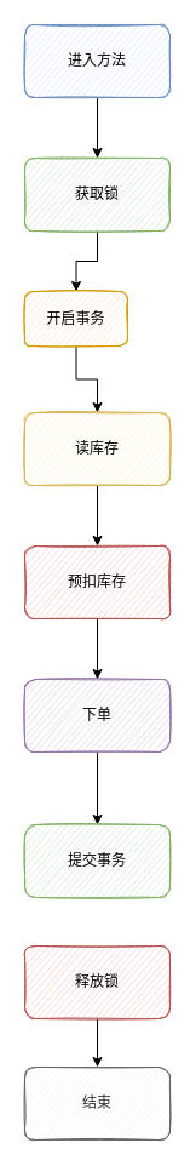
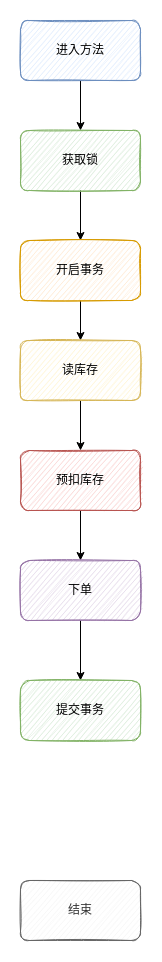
  <mxCell id="0" />
  <mxCell id="1" parent="0" />
  <mxCell id="2" value="" style="edgeStyle=orthogonalEdgeStyle;rounded=0;orthogonalLoop=1;jettySize=auto;html=1;" edge="1" parent="1" source="3" target="5"><mxGeometry relative="1" as="geometry" /></mxCell>
  <mxCell id="3" value="进入方法" style="whiteSpace=wrap;html=1;rounded=1;fillColor=#dae8fc;strokeColor=#6c8ebf;shadow=0;sketch=1;" vertex="1" parent="1"><mxGeometry x="20" y="20" width="120" height="60" as="geometry" /></mxCell>
  <mxCell id="4" value="" style="edgeStyle=orthogonalEdgeStyle;rounded=0;orthogonalLoop=1;jettySize=auto;html=1;" edge="1" parent="1" source="5" target="7"><mxGeometry relative="1" as="geometry" /></mxCell>
  <mxCell id="5" value="获取锁" style="whiteSpace=wrap;html=1;rounded=1;fillColor=#d5e8d4;strokeColor=#82b366;sketch=1;" vertex="1" parent="1"><mxGeometry x="20" y="130" width="120" height="60" as="geometry" /></mxCell>
  <mxCell id="6" value="" style="edgeStyle=orthogonalEdgeStyle;rounded=0;orthogonalLoop=1;jettySize=auto;html=1;" edge="1" parent="1" source="7" target="9"><mxGeometry relative="1" as="geometry" /></mxCell>
- <mxCell id="7" value="&lt;span&gt;开启事务&lt;/span&gt;" style="whiteSpace=wrap;html=1;rounded=1;fillColor=#ffe6cc;strokeColor=#d79b00;sketch=1;" vertex="1" parent="1"><mxGeometry x="20" y="240" width="85" height="45" as="geometry" /></mxCell>
+ <mxCell id="7" value="&lt;span&gt;开启事务&lt;/span&gt;" style="whiteSpace=wrap;html=1;rounded=1;fillColor=#ffe6cc;strokeColor=#d79b00;sketch=1;" vertex="1" parent="1"><mxGeometry x="20" y="240" width="120" height="60" as="geometry" /></mxCell>
  <mxCell id="8" value="" style="edgeStyle=orthogonalEdgeStyle;rounded=0;orthogonalLoop=1;jettySize=auto;html=1;" edge="1" parent="1" source="9" target="11"><mxGeometry relative="1" as="geometry" /></mxCell>
  <mxCell id="9" value="读库存" style="whiteSpace=wrap;html=1;rounded=1;fillColor=#fff2cc;strokeColor=#d6b656;sketch=1;" vertex="1" parent="1"><mxGeometry x="20" y="340" width="120" height="60" as="geometry" /></mxCell>
  <mxCell id="10" value="" style="edgeStyle=orthogonalEdgeStyle;rounded=0;orthogonalLoop=1;jettySize=auto;html=1;" edge="1" parent="1" source="11" target="13"><mxGeometry relative="1" as="geometry" /></mxCell>
  <mxCell id="11" value="预扣库存" style="whiteSpace=wrap;html=1;rounded=1;fillColor=#f8cecc;strokeColor=#b85450;sketch=1;" vertex="1" parent="1"><mxGeometry x="20" y="450" width="120" height="60" as="geometry" /></mxCell>
  <mxCell id="12" value="" style="edgeStyle=orthogonalEdgeStyle;rounded=0;orthogonalLoop=1;jettySize=auto;html=1;" edge="1" parent="1" source="13" target="14"><mxGeometry relative="1" as="geometry" /></mxCell>
  <mxCell id="13" value="下单" style="whiteSpace=wrap;html=1;rounded=1;fillColor=#e1d5e7;strokeColor=#9673a6;sketch=1;" vertex="1" parent="1"><mxGeometry x="20" y="560" width="120" height="60" as="geometry" /></mxCell>
  <mxCell id="14" value="提交事务" style="whiteSpace=wrap;html=1;rounded=1;fillColor=#d5e8d4;strokeColor=#82b366;sketch=1;" vertex="1" parent="1"><mxGeometry x="20" y="680" width="120" height="60" as="geometry" /></mxCell>
- <mxCell id="15" value="" style="edgeStyle=orthogonalEdgeStyle;rounded=0;orthogonalLoop=1;jettySize=auto;html=1;" edge="1" parent="1" source="16" target="17"><mxGeometry relative="1" as="geometry" /></mxCell>
- <mxCell id="16" value="释放锁" style="whiteSpace=wrap;html=1;rounded=1;fillColor=#f8cecc;strokeColor=#b85450;sketch=1;" vertex="1" parent="1"><mxGeometry x="20" y="780" width="120" height="60" as="geometry" /></mxCell>
  <mxCell id="17" value="结束" style="whiteSpace=wrap;html=1;rounded=1;fillColor=#f5f5f5;fontColor=#333333;strokeColor=#666666;sketch=1;" vertex="1" parent="1"><mxGeometry x="20" y="880" width="120" height="60" as="geometry" /></mxCell>
